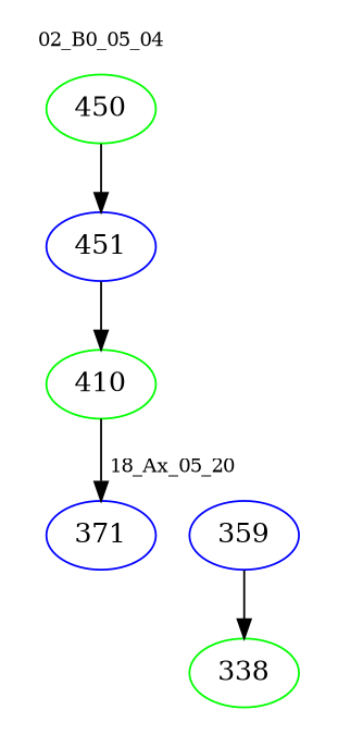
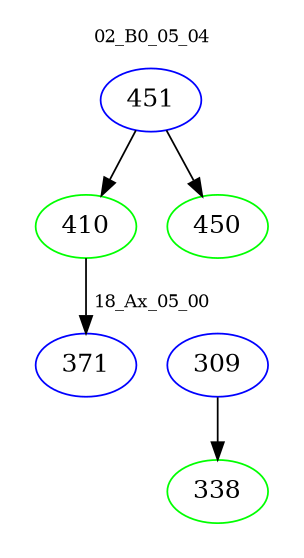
  digraph {
    node [color=blue]
    edge [color=black]
-   n1 [label=359]
+   n1 [label=309]
    n2 [color=green label=338]
    n3 [label=371]
    n4 [label=451]
    n5 [color=green label=410]
    n6 [color=green label=450]
    subgraph cluster_1 {
      color=white
      fontsize=10
-     label="18_Ax_05_20"
+     label="18_Ax_05_00"
      n1
      n2
      n3
    }
    subgraph cluster_2 {
      color=white
      fontsize=10
      label="02_B0_05_04"
      n4
      n5
      n6
    }
    n1 -> n2
    n4 -> n5
-   n6 -> n4
+   n4 -> n6
    n5 -> n3
  }
